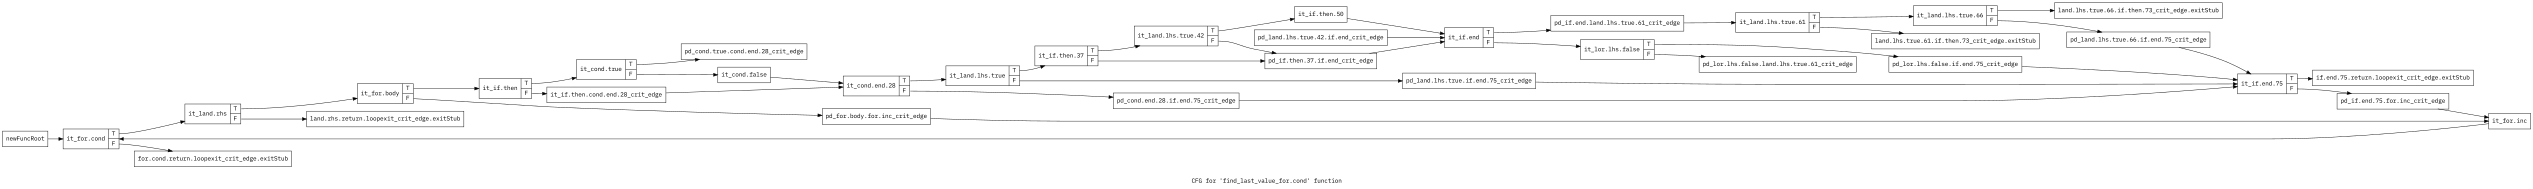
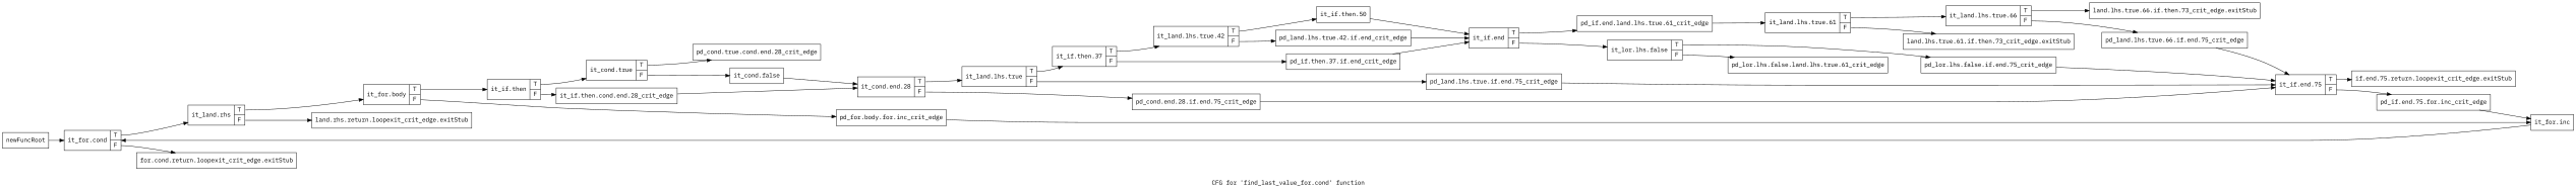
  digraph {
    fontname="IBM Plex Mono"
    label="CFG for 'find_last_value_for.cond' function"
    rankdir=LR
    node [fontname="IBM Plex Mono" shape=record]
    edge [fontname="IBM Plex Mono"]
    n1 [label="{newFuncRoot}"]
    n2 [label="{it_for.cond|{<s0>T|<s1>F}}"]
    n3 [label="{for.cond.return.loopexit_crit_edge.exitStub}"]
    n4 [label="{it_land.rhs|{<s0>T|<s1>F}}"]
    n5 [label="{land.rhs.return.loopexit_crit_edge.exitStub}"]
    n6 [label="{it_for.body|{<s0>T|<s1>F}}"]
    n7 [label="{land.lhs.true.61.if.then.73_crit_edge.exitStub}"]
    n8 [label="{land.lhs.true.66.if.then.73_crit_edge.exitStub}"]
    n9 [label="{if.end.75.return.loopexit_crit_edge.exitStub}"]
    n10 [label="{it_if.then|{<s0>T|<s1>F}}"]
    n11 [label="{pd_for.body.for.inc_crit_edge}"]
    n12 [label="{it_cond.true|{<s0>T|<s1>F}}"]
    n13 [label="{it_if.then.cond.end.28_crit_edge}"]
    n14 [label="{it_for.inc}"]
    n15 [label="{pd_cond.true.cond.end.28_crit_edge}"]
    n16 [label="{it_cond.false}"]
    n17 [label="{it_cond.end.28|{<s0>T|<s1>F}}"]
    n18 [label="{it_land.lhs.true|{<s0>T|<s1>F}}"]
    n19 [label="{pd_cond.end.28.if.end.75_crit_edge}"]
    n20 [label="{it_if.then.37|{<s0>T|<s1>F}}"]
    n21 [label="{pd_land.lhs.true.if.end.75_crit_edge}"]
    n22 [label="{it_if.end.75|{<s0>T|<s1>F}}"]
    n23 [label="{it_land.lhs.true.42|{<s0>T|<s1>F}}"]
    n24 [label="{pd_if.then.37.if.end_crit_edge}"]
    n25 [label="{pd_if.end.75.for.inc_crit_edge}"]
    n26 [label="{it_if.then.50}"]
    n27 [label="{pd_land.lhs.true.42.if.end_crit_edge}"]
    n28 [label="{it_if.end|{<s0>T|<s1>F}}"]
    n29 [label="{pd_if.end.land.lhs.true.61_crit_edge}"]
    n30 [label="{it_lor.lhs.false|{<s0>T|<s1>F}}"]
    n31 [label="{it_land.lhs.true.61|{<s0>T|<s1>F}}"]
    n32 [label="{pd_lor.lhs.false.if.end.75_crit_edge}"]
    n33 [label="{pd_lor.lhs.false.land.lhs.true.61_crit_edge}"]
    n34 [label="{it_land.lhs.true.66|{<s0>T|<s1>F}}"]
    n35 [label="{pd_land.lhs.true.66.if.end.75_crit_edge}"]
    n1 -> n2
    n2 -> n3 [tailport=s1]
    n2 -> n4 [tailport=s0]
    n4 -> n5 [tailport=s1]
    n4 -> n6 [tailport=s0]
    n6 -> n10 [tailport=s0]
    n6 -> n11 [tailport=s1]
    n10 -> n12 [tailport=s0]
    n10 -> n13 [tailport=s1]
    n11 -> n14
    n12 -> n15 [tailport=s0]
    n12 -> n16 [tailport=s1]
    n13 -> n17
    n14 -> n2
    n16 -> n17
    n17 -> n18 [tailport=s0]
    n17 -> n19 [tailport=s1]
    n18 -> n20 [tailport=s0]
    n18 -> n21 [tailport=s1]
    n19 -> n22
    n20 -> n23 [tailport=s0]
    n20 -> n24 [tailport=s1]
    n21 -> n22
    n22 -> n9 [tailport=s0]
    n22 -> n25 [tailport=s1]
    n23 -> n26 [tailport=s0]
-   n23 -> n24 [tailport=s1]
+   n23 -> n27 [tailport=s1]
    n24 -> n28
    n25 -> n14
    n26 -> n28
    n27 -> n28
    n28 -> n29 [tailport=s0]
    n28 -> n30 [tailport=s1]
    n29 -> n31
    n30 -> n32 [tailport=s0]
    n30 -> n33 [tailport=s1]
    n31 -> n7 [tailport=s1]
    n31 -> n34 [tailport=s0]
    n32 -> n22
    n34 -> n8 [tailport=s0]
    n34 -> n35 [tailport=s1]
    n35 -> n22
  }
